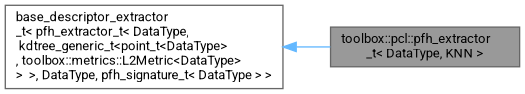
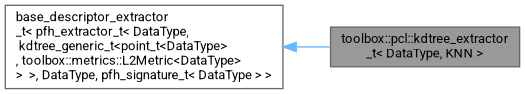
  digraph {
    rankdir=LR
    fontname=Roboto
    node [color=gray40 fontname=Roboto fontsize=10 shape=box style=filled]
-   n1 [fillcolor=grey60 fontcolor=black height=0.2 label="toolbox::pcl::pfh_extractor\l_t\< DataType, KNN \>" width=0.4]
+   n1 [fillcolor=grey60 fontcolor=black height=0.2 label="toolbox::pcl::kdtree_extractor\l_t\< DataType, KNN \>" width=0.4]
    n2 [fillcolor=white height=0.2 label="base_descriptor_extractor\l_t\< pfh_extractor_t\< DataType,\l kdtree_generic_t\<point_t\<DataType\>\l, toolbox::metrics::L2Metric\<DataType\>\l\>  \>, DataType, pfh_signature_t\< DataType \> \>" width=0.4]
    n2 -> n1 [color=steelblue1 dir=back fontname=Roboto fontsize=10 labelfontname=Helvetica labelfontsize=10 style=solid]
  }
